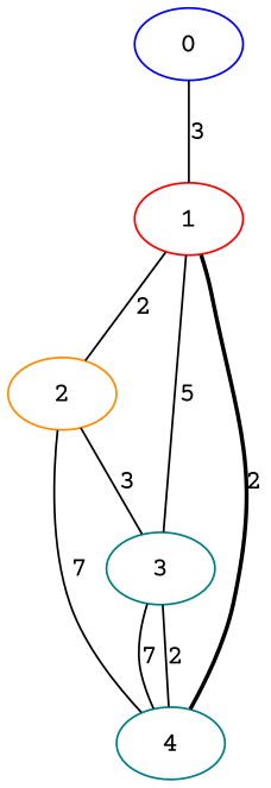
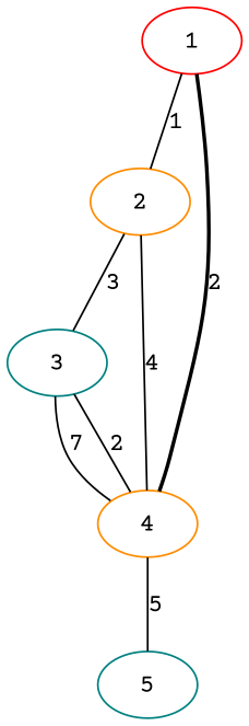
  graph {
    fontname="Courier Prime"
    node [color=darkorange fontname="Courier Prime" weight=1]
    edge [fontname="Courier Prime" style=solid]
    1 [color=red]
-   0 [color=blue]
    2
    3 [color=teal]
-   4 [color=teal]
-   1 -- 2 [label=2]
-   1 -- 3 [label=5]
+   4
+   5 [color=teal]
+   1 -- 2 [label=1]
    1 -- 4 [label=2 style=bold]
-   0 -- 1 [label=3]
    2 -- 3 [label=3]
-   2 -- 4 [label=7]
+   2 -- 4 [label=4]
    3 -- 4 [label=7]
    3 -- 4 [label=2]
+   4 -- 5 [label=5]
  }
